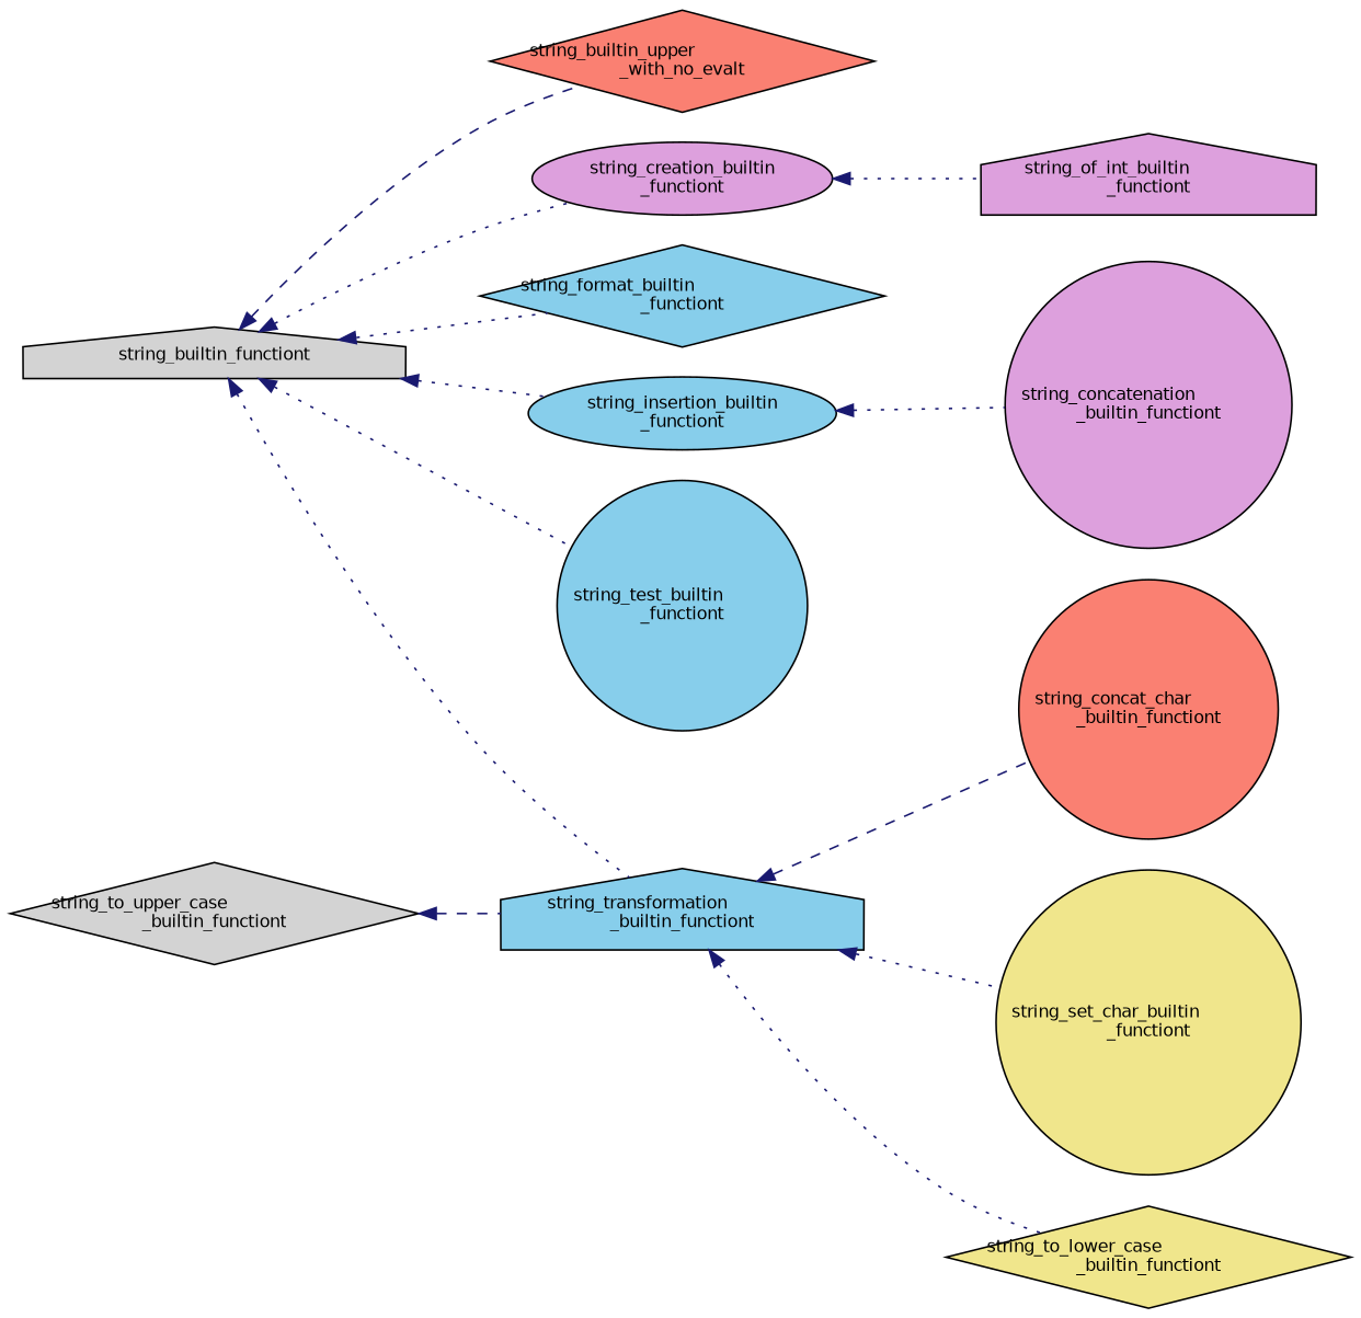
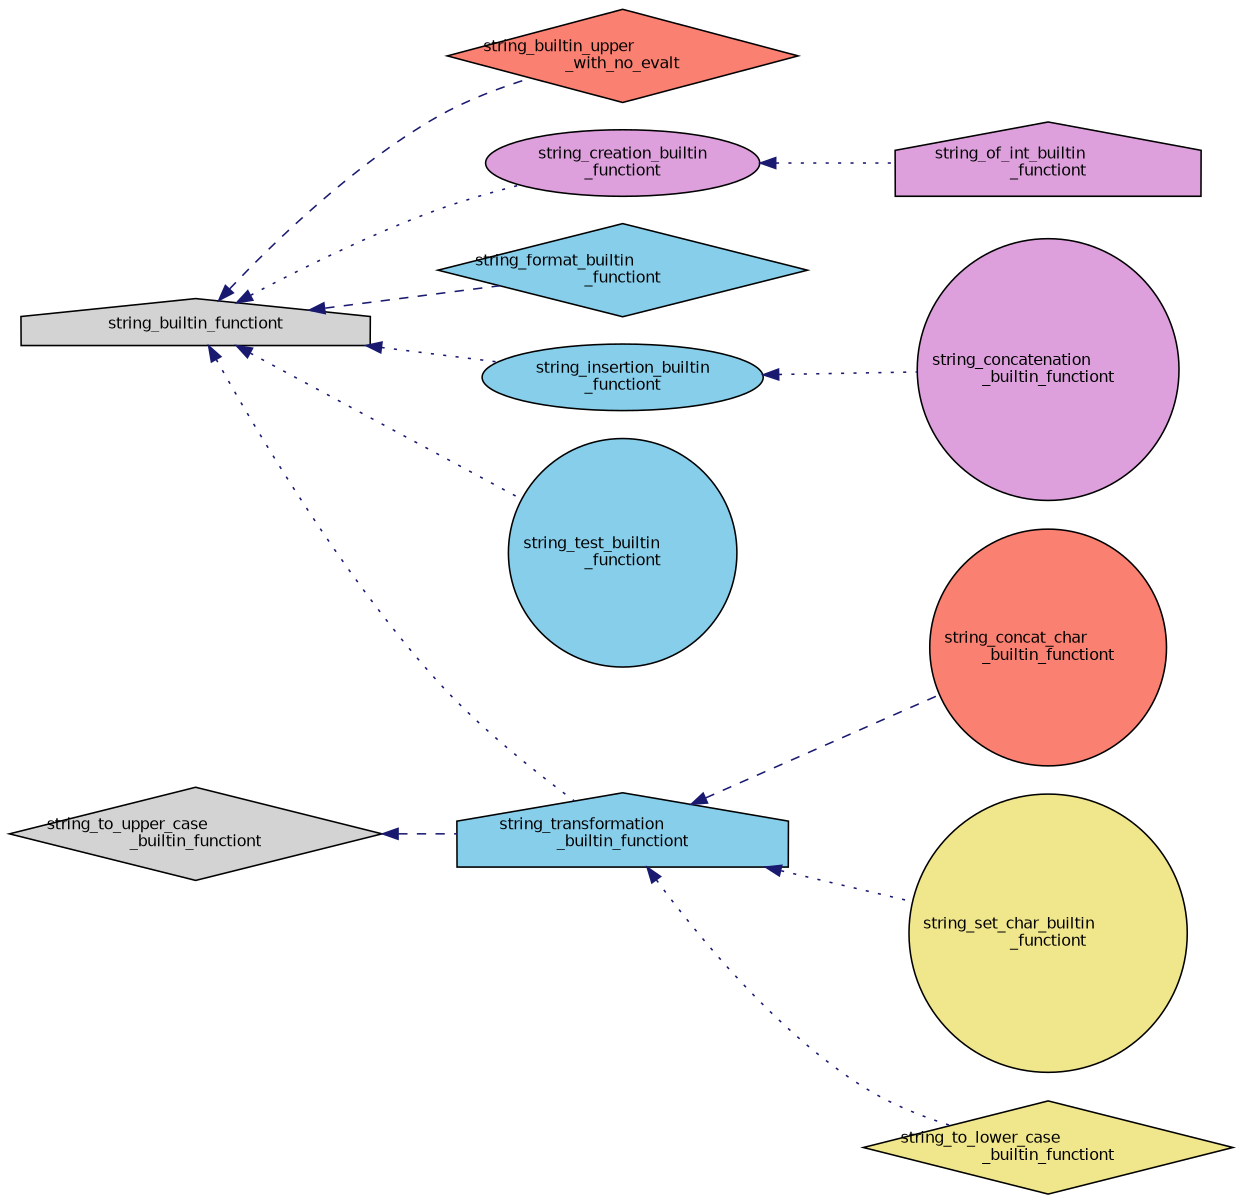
  digraph {
    rankdir=LR
    node [color=black fillcolor=skyblue fontname=Helvetica fontsize=10 shape=diamond style=filled]
    edge [color=midnightblue dir=back fontname=Helvetica fontsize=10 labelfontname=Helvetica labelfontsize=10 style=dotted]
    n1 [fillcolor=lightgrey fontcolor=black height=0.2 label=string_builtin_functiont shape=house width=0.4]
    n2 [fillcolor=salmon height=0.2 label="string_builtin_upper\l_with_no_evalt" width=0.4]
    n3 [fillcolor=plum height=0.2 label="string_creation_builtin\l_functiont" shape=ellipse width=0.4]
    n4 [height=0.2 label="string_format_builtin\l_functiont" width=0.4]
    n5 [height=0.2 label="string_insertion_builtin\l_functiont" shape=ellipse width=0.4]
    n6 [height=0.2 label="string_test_builtin\l_functiont" shape=circle width=0.4]
    n7 [height=0.2 label="string_transformation\l_builtin_functiont" shape=house width=0.4]
    n8 [fillcolor=plum height=0.2 label="string_of_int_builtin\l_functiont" shape=house width=0.4]
    n9 [fillcolor=plum height=0.2 label="string_concatenation\l_builtin_functiont" shape=circle width=0.4]
    n10 [fillcolor=salmon height=0.2 label="string_concat_char\l_builtin_functiont" shape=circle width=0.4]
    n11 [fillcolor=khaki height=0.2 label="string_set_char_builtin\l_functiont" shape=circle width=0.4]
    n12 [fillcolor=khaki height=0.2 label="string_to_lower_case\l_builtin_functiont" width=0.4]
    n13 [fillcolor=lightgrey height=0.2 label="string_to_upper_case\l_builtin_functiont" width=0.4]
    n1 -> n2 [style=dashed]
    n1 -> n3
-   n1 -> n4
+   n1 -> n4 [style=dashed]
    n1 -> n5
    n1 -> n6
    n1 -> n7
    n3 -> n8
    n5 -> n9
    n7 -> n10 [style=dashed]
    n7 -> n11
    n7 -> n12
    n13 -> n7 [style=dashed]
  }
